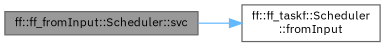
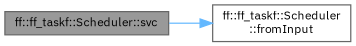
  digraph {
    rankdir=LR
    fontname="IBM Plex Sans"
    node [fontname="IBM Plex Sans" fontsize=10 shape=box style=filled]
-   n1 [color=gray40 fillcolor=grey60 fontcolor=black height=0.2 label="ff::ff_fromInput::Scheduler::svc" width=0.4]
+   n1 [color=gray40 fillcolor=grey60 fontcolor=black height=0.2 label="ff::ff_taskf::Scheduler::svc" width=0.4]
    n2 [color=grey40 fillcolor=white height=0.2 label="ff::ff_taskf::Scheduler\l::fromInput" width=0.4]
    n1 -> n2 [color=steelblue1 fontname="IBM Plex Sans" fontsize=10 labelfontname=Helvetica labelfontsize=10 style=solid]
  }
